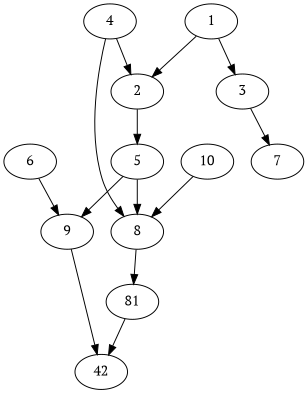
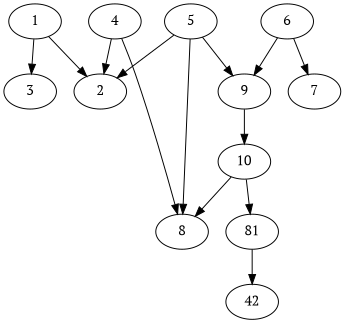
  strict digraph {
    fontname="PT Serif"
    node [fontname="PT Serif"]
    edge [fontname="PT Serif"]
    1
    2
    3
    5
    7
    4
    8
    9
    6
    10
    n11 [label=81]
    n12 [label=42]
    1 -> 2
    1 -> 3
-   2 -> 5
-   3 -> 7
+   5 -> 2
+   6 -> 7
    5 -> 8
    5 -> 9
    4 -> 2
    4 -> 8
-   9 -> n12
+   9 -> 10
    6 -> 9
    10 -> 8
-   8 -> n11
+   10 -> n11
    n11 -> n12
  }
